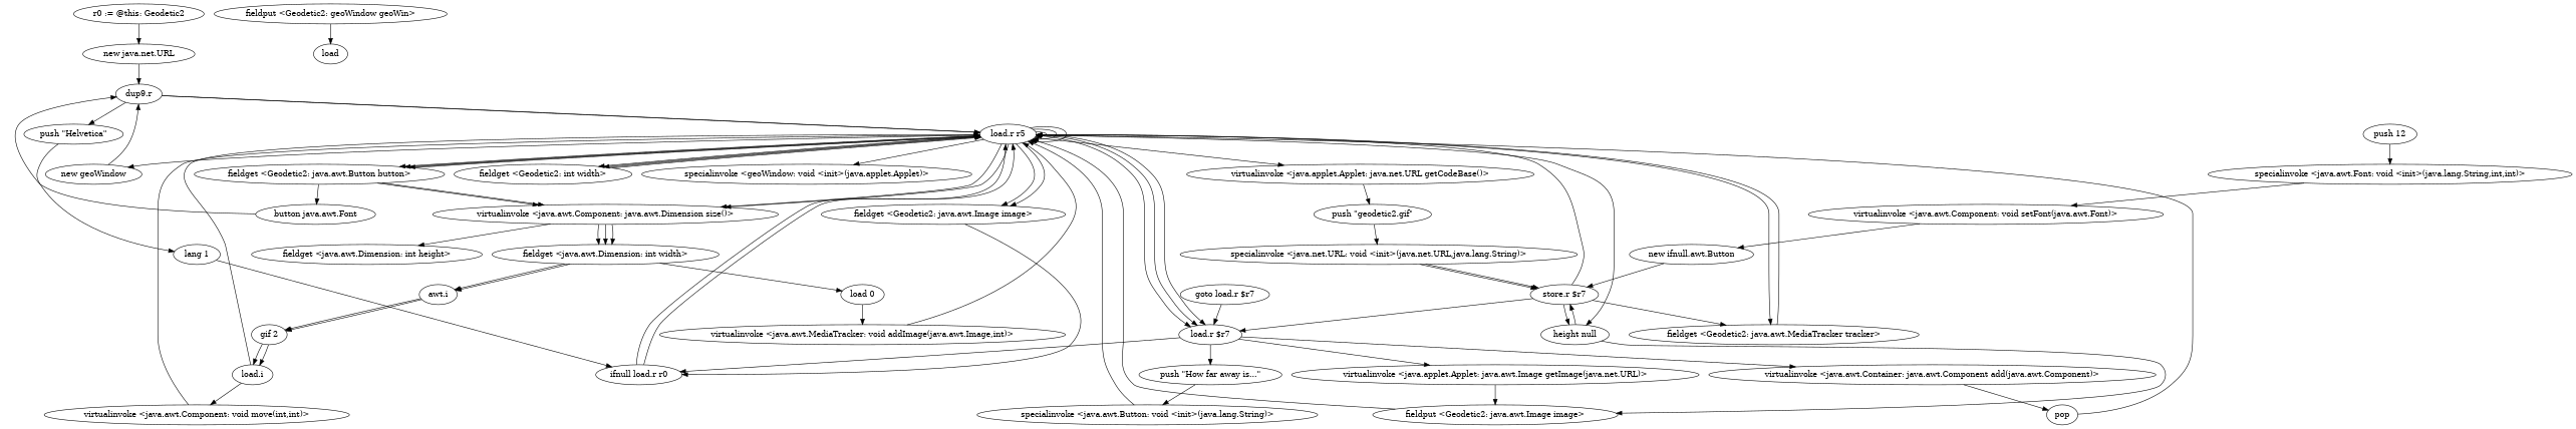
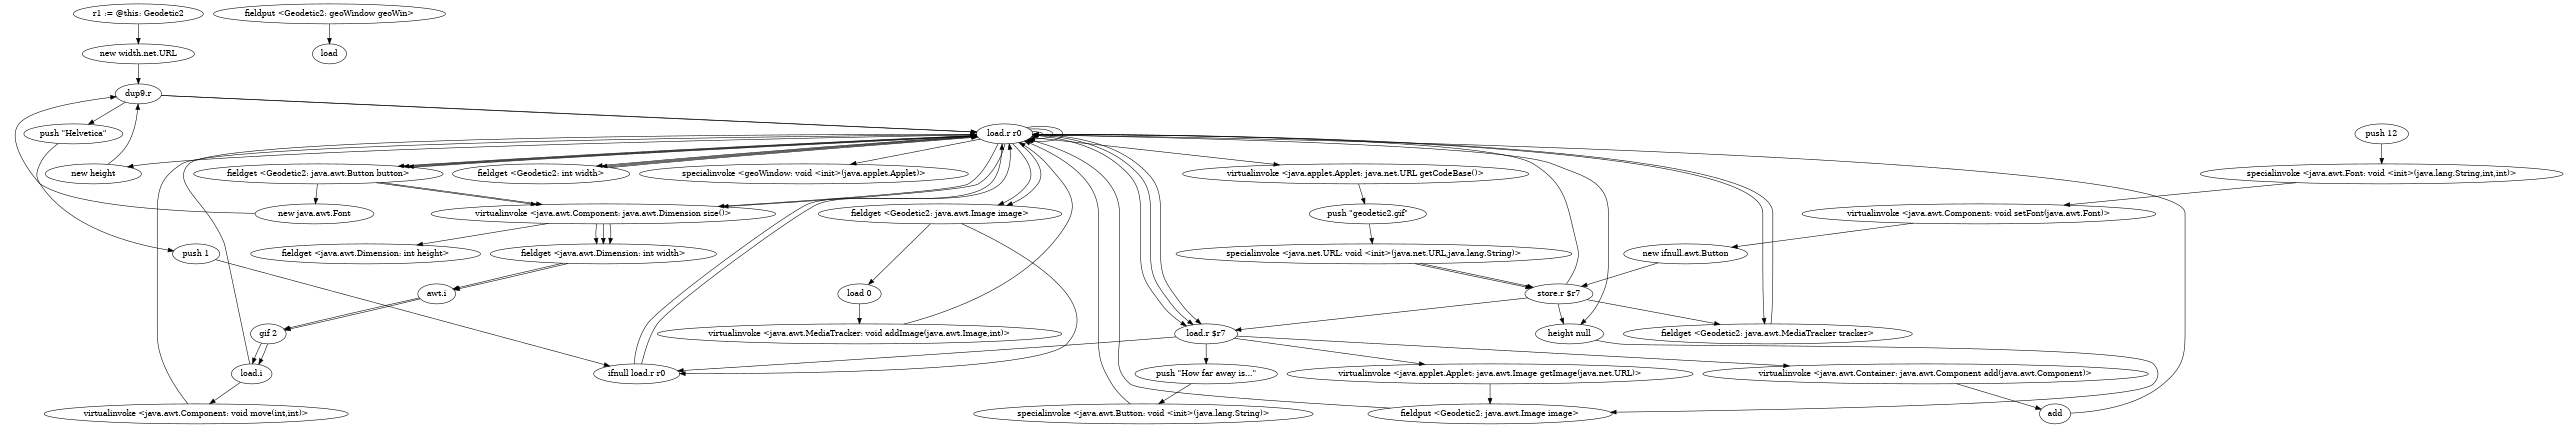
  digraph {
-   "r0 := @this: Geodetic2"
-   "new java.net.URL"
+   "r0 := @this: Geodetic2" [label="r1 := @this: Geodetic2"]
+   "new java.net.URL" [label="new width.net.URL"]
    n3 [label="dup9.r"]
-   "load.r r0" [label="load.r r5"]
+   "load.r r0"
    "push \"Helvetica\""
    "virtualinvoke <java.applet.Applet: java.net.URL getCodeBase()>"
    "load.r $r7"
    "fieldget <Geodetic2: java.awt.Image image>"
    "fieldget <Geodetic2: java.awt.MediaTracker tracker>"
    "virtualinvoke <java.awt.Component: java.awt.Dimension size()>"
    "fieldget <Geodetic2: java.awt.Button button>"
    "fieldget <Geodetic2: int width>"
-   "new geoWindow"
+   "new geoWindow" [label="new height"]
    "specialinvoke <geoWindow: void <init>(java.applet.Applet)>"
    n15 [label="height null"]
-   "push 1" [label="lang 1"]
+   "push 1"
    "push \"geodetic2.gif\""
    "ifnull load.r r0"
    "virtualinvoke <java.applet.Applet: java.awt.Image getImage(java.net.URL)>"
    "push \"How far away is...\""
    "virtualinvoke <java.awt.Container: java.awt.Component add(java.awt.Component)>"
    n22 [label="load 0"]
-   "new java.awt.Font" [label="button java.awt.Font"]
+   "new java.awt.Font"
    "fieldget <java.awt.Dimension: int width>"
    "fieldget <java.awt.Dimension: int height>"
    "store.r $r7"
    "fieldput <Geodetic2: java.awt.Image image>"
    "specialinvoke <java.net.URL: void <init>(java.net.URL,java.lang.String)>"
-   "goto load.r $r7"
    "specialinvoke <java.awt.Button: void <init>(java.lang.String)>"
-   pop
+   pop [label=add]
    "virtualinvoke <java.awt.MediaTracker: void addImage(java.awt.Image,int)>"
    "push 12"
    "specialinvoke <java.awt.Font: void <init>(java.lang.String,int,int)>"
    "virtualinvoke <java.awt.Component: void setFont(java.awt.Font)>"
    n36 [label="new ifnull.awt.Button"]
    n37 [label="awt.i"]
    n38 [label="gif 2"]
    n39 [label="load.i"]
    "virtualinvoke <java.awt.Component: void move(int,int)>"
    n41 [label=load]
    "fieldput <Geodetic2: geoWindow geoWin>"
    "r0 := @this: Geodetic2" -> "new java.net.URL"
    "new java.net.URL" -> n3
    n3 -> "load.r r0"
    n3 -> "load.r r0"
    n3 -> "push \"Helvetica\""
    "load.r r0" -> "load.r r0"
    "load.r r0" -> "load.r r0"
    "load.r r0" -> "load.r r0"
    "load.r r0" -> "virtualinvoke <java.applet.Applet: java.net.URL getCodeBase()>"
    "load.r r0" -> "load.r $r7"
    "load.r r0" -> "load.r $r7"
    "load.r r0" -> "load.r $r7"
    "load.r r0" -> "fieldget <Geodetic2: java.awt.Image image>"
    "load.r r0" -> "fieldget <Geodetic2: java.awt.Image image>"
    "load.r r0" -> "fieldget <Geodetic2: java.awt.MediaTracker tracker>"
    "load.r r0" -> "virtualinvoke <java.awt.Component: java.awt.Dimension size()>"
    "load.r r0" -> "virtualinvoke <java.awt.Component: java.awt.Dimension size()>"
    "load.r r0" -> "fieldget <Geodetic2: java.awt.Button button>"
    "load.r r0" -> "fieldget <Geodetic2: java.awt.Button button>"
    "load.r r0" -> "fieldget <Geodetic2: java.awt.Button button>"
    "load.r r0" -> "fieldget <Geodetic2: int width>"
    "load.r r0" -> "fieldget <Geodetic2: int width>"
    "load.r r0" -> "new geoWindow"
    "load.r r0" -> "specialinvoke <geoWindow: void <init>(java.applet.Applet)>"
    "load.r r0" -> n15
    "push \"Helvetica\"" -> "push 1"
    "virtualinvoke <java.applet.Applet: java.net.URL getCodeBase()>" -> "push \"geodetic2.gif\""
    "load.r $r7" -> "ifnull load.r r0"
    "load.r $r7" -> "virtualinvoke <java.applet.Applet: java.awt.Image getImage(java.net.URL)>"
    "load.r $r7" -> "push \"How far away is...\""
    "load.r $r7" -> "virtualinvoke <java.awt.Container: java.awt.Component add(java.awt.Component)>"
    "fieldget <Geodetic2: java.awt.Image image>" -> "ifnull load.r r0"
-   "fieldget <java.awt.Dimension: int width>" -> n22
+   "fieldget <Geodetic2: java.awt.Image image>" -> n22
    "fieldget <Geodetic2: java.awt.MediaTracker tracker>" -> "load.r r0"
    "virtualinvoke <java.awt.Component: java.awt.Dimension size()>" -> "fieldget <java.awt.Dimension: int width>"
    "virtualinvoke <java.awt.Component: java.awt.Dimension size()>" -> "fieldget <java.awt.Dimension: int width>"
    "virtualinvoke <java.awt.Component: java.awt.Dimension size()>" -> "fieldget <java.awt.Dimension: int width>"
    "virtualinvoke <java.awt.Component: java.awt.Dimension size()>" -> "fieldget <java.awt.Dimension: int height>"
    "fieldget <Geodetic2: java.awt.Button button>" -> "load.r r0"
    "fieldget <Geodetic2: java.awt.Button button>" -> "virtualinvoke <java.awt.Component: java.awt.Dimension size()>"
    "fieldget <Geodetic2: java.awt.Button button>" -> "virtualinvoke <java.awt.Component: java.awt.Dimension size()>"
    "fieldget <Geodetic2: java.awt.Button button>" -> "new java.awt.Font"
    "fieldget <Geodetic2: int width>" -> "load.r r0"
    "fieldget <Geodetic2: int width>" -> "load.r r0"
    "new geoWindow" -> n3
-   n15 -> "store.r $r7"
    n15 -> "fieldput <Geodetic2: java.awt.Image image>"
    "push 1" -> "ifnull load.r r0"
    "push \"geodetic2.gif\"" -> "specialinvoke <java.net.URL: void <init>(java.net.URL,java.lang.String)>"
    "ifnull load.r r0" -> "load.r r0"
    "ifnull load.r r0" -> "load.r r0"
    "virtualinvoke <java.applet.Applet: java.awt.Image getImage(java.net.URL)>" -> "fieldput <Geodetic2: java.awt.Image image>"
    "push \"How far away is...\"" -> "specialinvoke <java.awt.Button: void <init>(java.lang.String)>"
    "virtualinvoke <java.awt.Container: java.awt.Component add(java.awt.Component)>" -> pop
    n22 -> "virtualinvoke <java.awt.MediaTracker: void addImage(java.awt.Image,int)>"
    "new java.awt.Font" -> n3
    "fieldget <java.awt.Dimension: int width>" -> n37
    "fieldget <java.awt.Dimension: int width>" -> n37
    "store.r $r7" -> "load.r r0"
    "store.r $r7" -> "load.r $r7"
    "store.r $r7" -> "fieldget <Geodetic2: java.awt.MediaTracker tracker>"
    "store.r $r7" -> n15
    "fieldput <Geodetic2: java.awt.Image image>" -> "load.r r0"
    "specialinvoke <java.net.URL: void <init>(java.net.URL,java.lang.String)>" -> "store.r $r7"
    "specialinvoke <java.net.URL: void <init>(java.net.URL,java.lang.String)>" -> "store.r $r7"
-   "goto load.r $r7" -> "load.r $r7"
    "specialinvoke <java.awt.Button: void <init>(java.lang.String)>" -> "load.r r0"
    pop -> "load.r r0"
    "virtualinvoke <java.awt.MediaTracker: void addImage(java.awt.Image,int)>" -> "load.r r0"
    "push 12" -> "specialinvoke <java.awt.Font: void <init>(java.lang.String,int,int)>"
    "specialinvoke <java.awt.Font: void <init>(java.lang.String,int,int)>" -> "virtualinvoke <java.awt.Component: void setFont(java.awt.Font)>"
    "virtualinvoke <java.awt.Component: void setFont(java.awt.Font)>" -> n36
    n36 -> "store.r $r7"
    n37 -> n38
    n37 -> n38
    n38 -> n39
    n38 -> n39
    n39 -> "load.r r0"
    n39 -> "virtualinvoke <java.awt.Component: void move(int,int)>"
    "virtualinvoke <java.awt.Component: void move(int,int)>" -> "load.r r0"
    "fieldput <Geodetic2: geoWindow geoWin>" -> n41
  }
